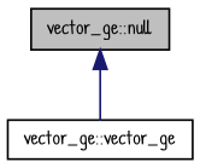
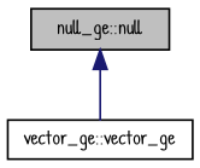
  digraph {
    rankdir=TB
    fontname="Patrick Hand"
    node [color=black fontname="Patrick Hand" fontsize=10 shape=record style=filled]
-   n1 [fillcolor=grey75 fontcolor=black height=0.2 label="vector_ge::null" width=0.4]
+   n1 [fillcolor=grey75 fontcolor=black height=0.2 label="null_ge::null" width=0.4]
    n2 [fillcolor=white height=0.2 label="vector_ge::vector_ge" width=0.4]
    n1 -> n2 [color=midnightblue dir=back fontname="Patrick Hand" fontsize=10 labelfontname=Helvetica labelfontsize=10 style=solid]
  }
